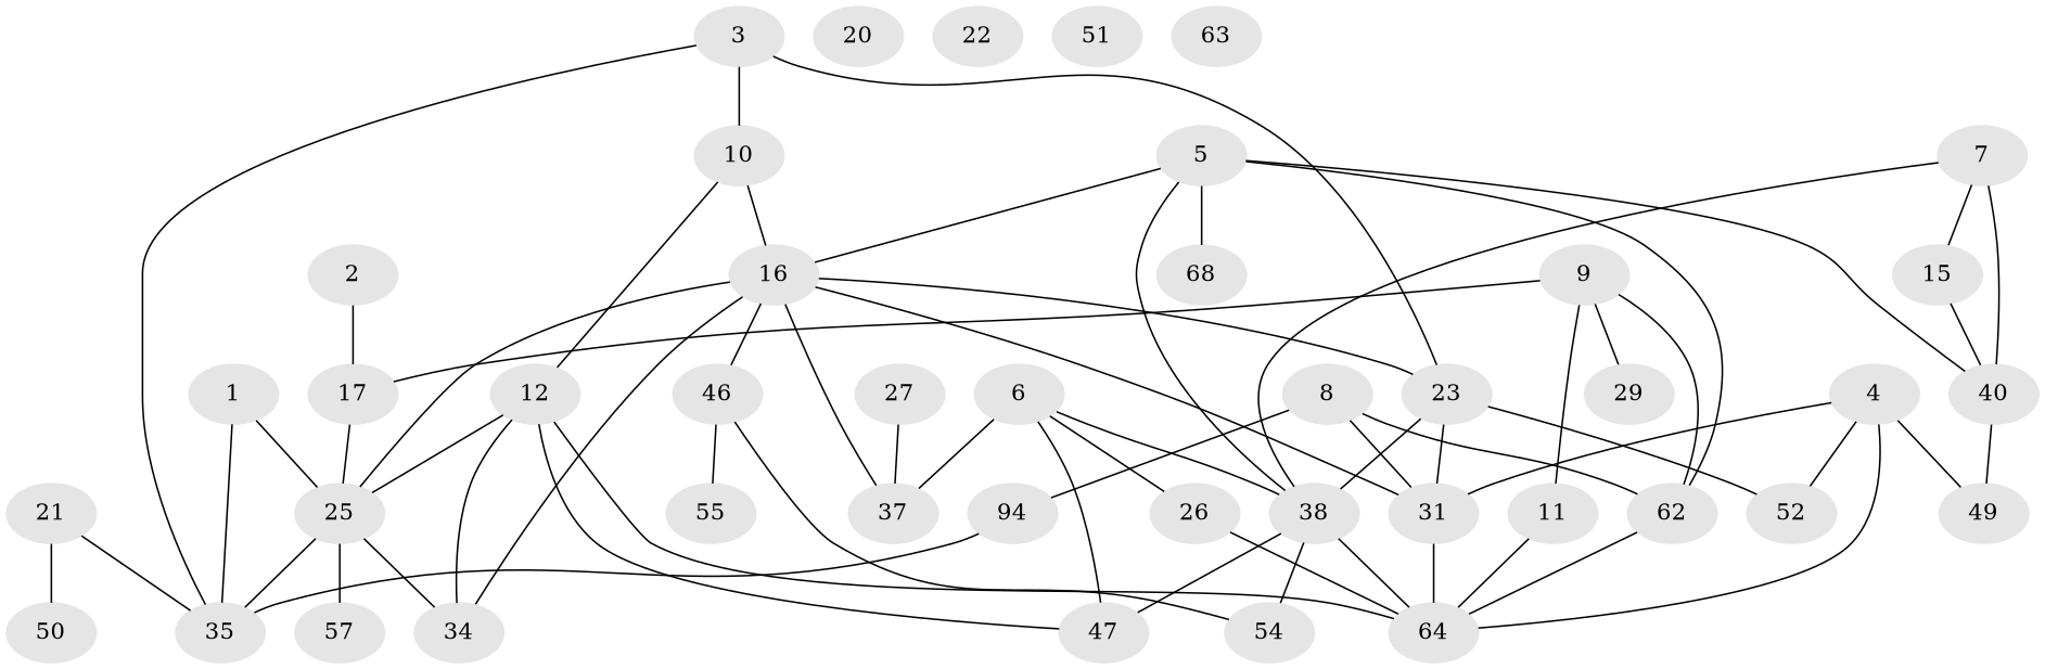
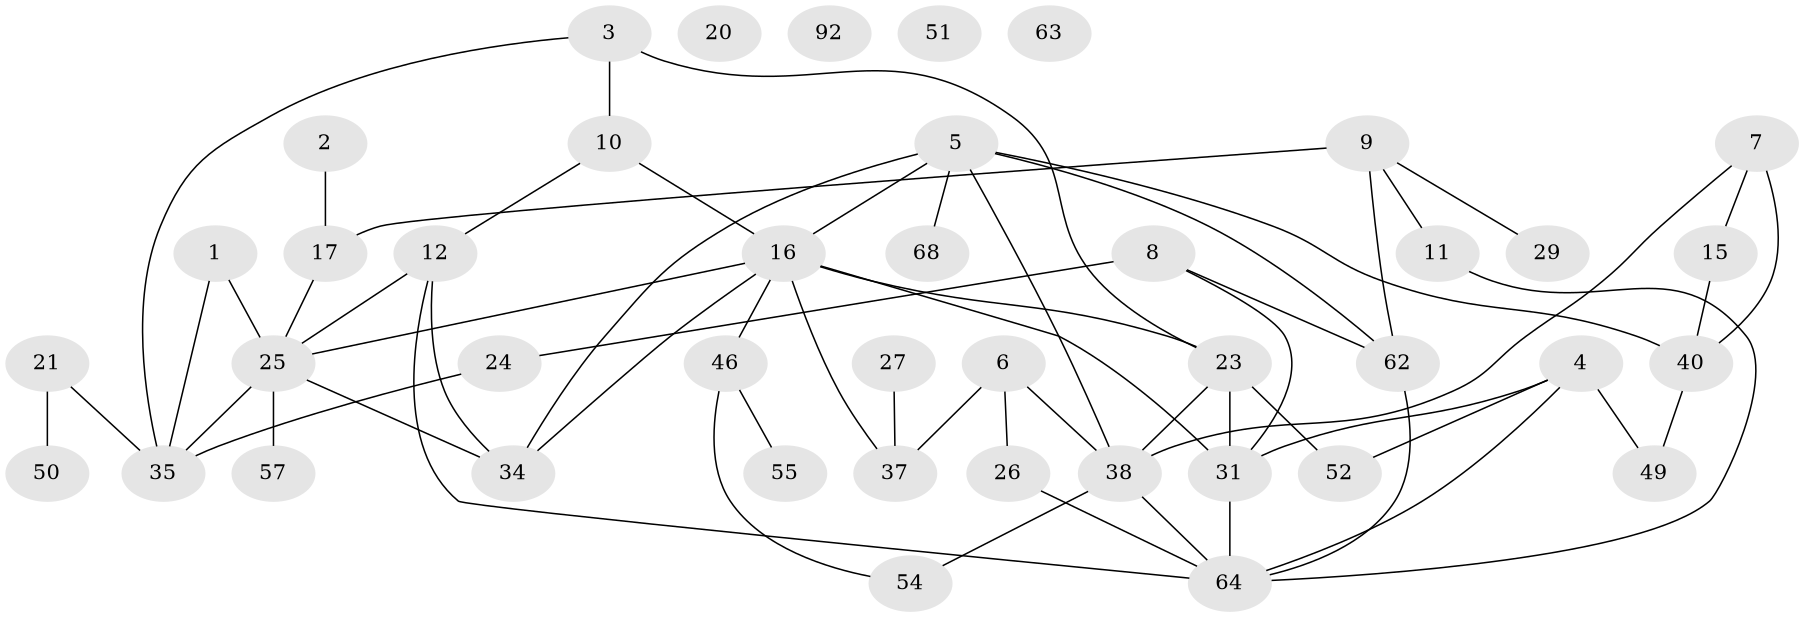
  graph {
    node [color=gray90 style=filled]
    25 [super="+48"]
    n2 [label=35 super="+61"]
    34 [super="+39"]
    57
    1
    17 [super="+56"]
    2
    3 [super="+14"]
    10 [super="+30"]
    23 [super="+43"]
    16 [super="+28"]
    12 [super="+32"]
    38 [super="+44"]
    31 [super="+41"]
    52
-   47 [super="+58"]
    64 [super="+65"]
    54
    4 [super="+35"]
    49
    5 [super="+29"]
    n22 [label=68]
    40 [super="+51"]
    62
    37
    46 [super="+59"]
    6 [super="+42"]
    26
    15 [super="+36"]
    7
    8 [super="+45"]
-   24 [label=94]
+   24
    9 [super="+60"]
    11 [super="+13"]
    n35 [label=29]
    55
    20
    21
    50
-   22
+   22 [label=92]
    27
    n42 [label=51]
    63
    25 -- n2
    25 -- 34
    25 -- 57
    1 -- 25
    1 -- n2
    17 -- 25
    2 -- 17
    3 -- n2
    3 -- 10
    3 -- 23
    10 -- 16
    10 -- 12
    23 -- 38
    23 -- 31
    23 -- 52
    16 -- 25
    16 -- 34
    16 -- 23
    16 -- 31
    16 -- 37
    16 -- 46
    12 -- 25
    12 -- 34
-   12 -- 47
    12 -- 64
-   38 -- 47
    38 -- 64
    38 -- 54
    31 -- 64
    4 -- 31
    4 -- 52
    4 -- 64
    4 -- 49
+   5 -- 34
    5 -- 16
    5 -- 38
    5 -- n22
    5 -- 40
    5 -- 62
    40 -- 49
    62 -- 64
    46 -- 54
    46 -- 55
    6 -- 38
-   6 -- 47
    6 -- 37
    6 -- 26
    26 -- 64
    15 -- 40
    7 -- 38
    7 -- 40 [weight=2]
    7 -- 15
    8 -- 31 [weight=2]
    8 -- 62
    8 -- 24
    24 -- n2
    9 -- 17
    9 -- 62
    9 -- 11
    9 -- n35
    11 -- 64
    21 -- n2
    21 -- 50
    27 -- 37
  }
